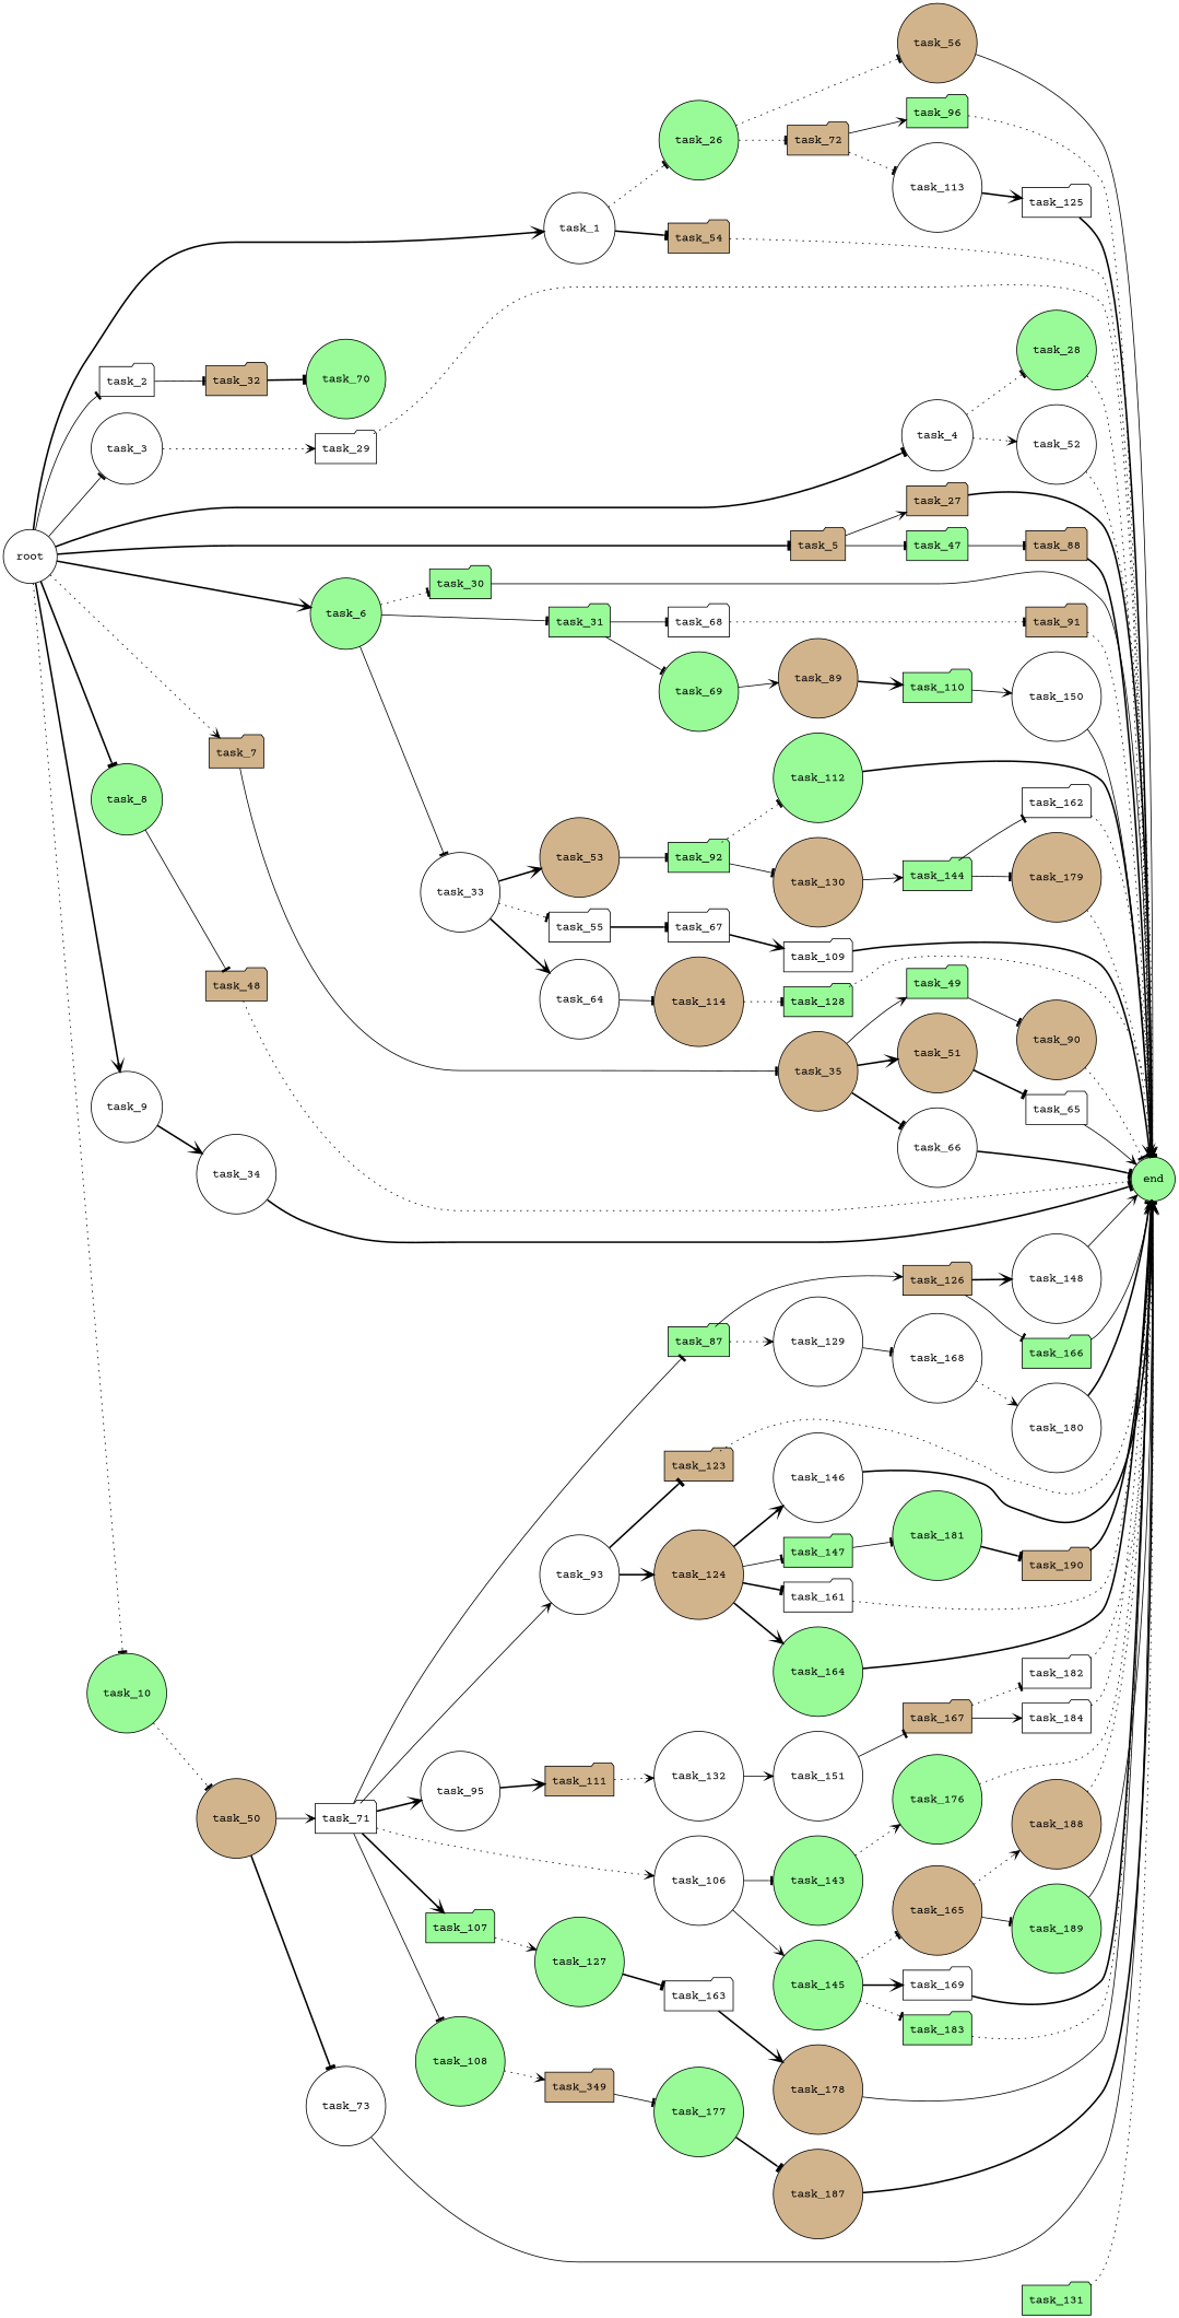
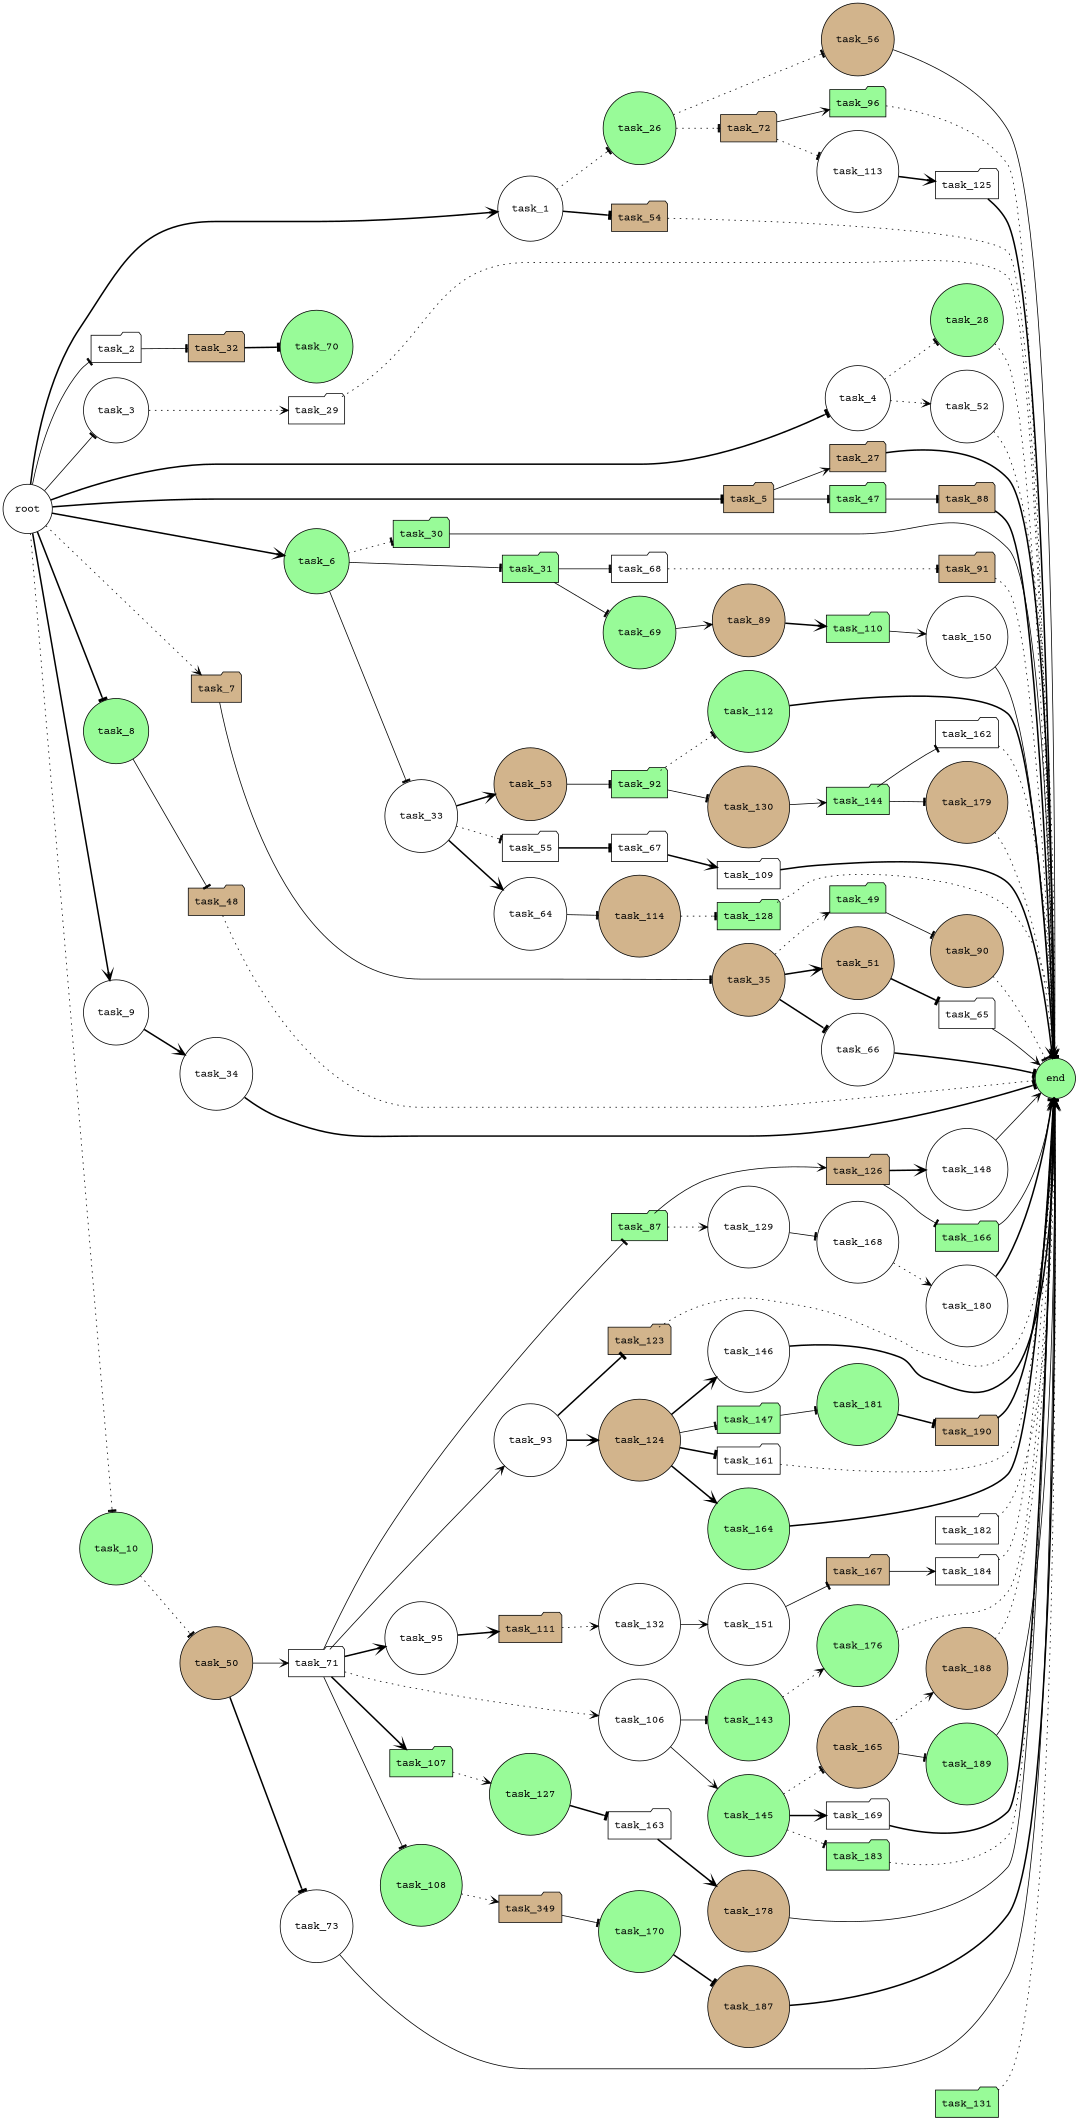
  digraph {
    fontname="Courier Prime"
    rankdir=LR
    node [fillcolor=white fontname="Courier Prime" shape=circle style=filled]
    edge [arrowhead=tee fontname="Courier Prime" style=solid]
    root
    task_1
    task_2 [shape=folder]
    task_3
    task_4
    task_5 [fillcolor=tan shape=folder]
    task_6 [fillcolor=palegreen]
    task_7 [fillcolor=tan shape=folder]
    task_8 [fillcolor=palegreen]
    task_9
    task_10 [fillcolor=palegreen]
    task_26 [fillcolor=palegreen]
    task_54 [fillcolor=tan shape=folder]
    task_32 [fillcolor=tan shape=folder]
    task_29 [shape=folder]
    task_28 [fillcolor=palegreen]
    task_52
    task_27 [fillcolor=tan shape=folder]
    task_47 [fillcolor=palegreen shape=folder]
    task_30 [fillcolor=palegreen shape=folder]
    task_31 [fillcolor=palegreen shape=folder]
    task_33
    task_35 [fillcolor=tan]
    task_48 [fillcolor=tan shape=folder]
    task_34
    task_50 [fillcolor=tan]
    task_56 [fillcolor=tan]
    task_72 [fillcolor=tan shape=folder]
    end [fillcolor=palegreen]
    task_70 [fillcolor=palegreen]
    task_88 [fillcolor=tan shape=folder]
    task_68 [shape=folder]
    task_69 [fillcolor=palegreen]
    task_53 [fillcolor=tan]
    task_55 [shape=folder]
    task_64
    task_49 [fillcolor=palegreen shape=folder]
    task_51 [fillcolor=tan]
    task_66
    task_71 [shape=folder]
    task_73
    task_96 [fillcolor=palegreen shape=folder]
    task_113
    task_91 [fillcolor=tan shape=folder]
    task_89 [fillcolor=tan]
    task_92 [fillcolor=palegreen shape=folder]
    task_67 [shape=folder]
    task_114 [fillcolor=tan]
    task_90 [fillcolor=tan]
    task_65 [shape=folder]
    task_87 [fillcolor=palegreen shape=folder]
    task_93
    task_95
    task_106
    task_107 [fillcolor=palegreen shape=folder]
    task_108 [fillcolor=palegreen]
    task_112 [fillcolor=palegreen]
    task_130 [fillcolor=tan]
    task_109 [shape=folder]
    task_128 [fillcolor=palegreen shape=folder]
    task_110 [fillcolor=palegreen shape=folder]
    task_126 [fillcolor=tan shape=folder]
    task_129
    task_123 [fillcolor=tan shape=folder]
    task_124 [fillcolor=tan]
    task_111 [fillcolor=tan shape=folder]
    task_143 [fillcolor=palegreen]
    task_145 [fillcolor=palegreen]
    task_127 [fillcolor=palegreen]
    n70 [fillcolor=tan label=task_349 shape=folder]
    task_125 [shape=folder]
    task_148
    task_166 [fillcolor=palegreen shape=folder]
    task_168
    task_150
    task_144 [fillcolor=palegreen shape=folder]
    task_146
    task_147 [fillcolor=palegreen shape=folder]
    task_161 [shape=folder]
    task_164 [fillcolor=palegreen]
    task_131 [fillcolor=palegreen shape=folder]
    task_132
    task_176 [fillcolor=palegreen]
    task_165 [fillcolor=tan]
    task_169 [shape=folder]
    task_183 [fillcolor=palegreen shape=folder]
    task_163 [shape=folder]
-   task_177 [fillcolor=palegreen]
+   task_177 [fillcolor=palegreen label=task_170]
    task_151
    task_181 [fillcolor=palegreen]
    task_178 [fillcolor=tan]
    task_180
    task_162 [shape=folder]
    task_179 [fillcolor=tan]
    task_167 [fillcolor=tan shape=folder]
    task_188 [fillcolor=tan]
    task_189 [fillcolor=palegreen]
    task_190 [fillcolor=tan shape=folder]
    task_187 [fillcolor=tan]
    task_182 [shape=folder]
    task_184 [shape=folder]
    root -> task_1 [arrowhead=vee style=bold]
    root -> task_2
    root -> task_3
    root -> task_4 [style=bold]
    root -> task_5 [style=bold]
    root -> task_6 [arrowhead=vee style=bold]
    root -> task_7 [arrowhead=vee style=dotted]
    root -> task_8 [style=bold]
    root -> task_9 [arrowhead=vee style=bold]
    root -> task_10 [style=dotted]
    task_1 -> task_26 [style=dotted]
    task_1 -> task_54 [style=bold]
    task_2 -> task_32
    task_3 -> task_29 [arrowhead=vee style=dotted]
    task_4 -> task_28 [style=dotted]
    task_4 -> task_52 [arrowhead=vee style=dotted]
    task_5 -> task_27 [arrowhead=vee]
    task_5 -> task_47
    task_6 -> task_30 [style=dotted]
    task_6 -> task_31
    task_6 -> task_33
    task_7 -> task_35
    task_8 -> task_48
    task_9 -> task_34 [arrowhead=vee style=bold]
    task_10 -> task_50 [style=dotted]
    task_26 -> task_56 [style=dotted]
    task_26 -> task_72 [style=dotted]
    task_54 -> end [arrowhead=vee style=dotted]
    task_32 -> task_70 [style=bold]
    task_29 -> end [arrowhead=vee style=dotted]
    task_28 -> end [arrowhead=vee style=dotted]
    task_52 -> end [arrowhead=vee style=dotted]
    task_27 -> end [style=bold]
    task_47 -> task_88
    task_30 -> end
    task_31 -> task_68
    task_31 -> task_69
    task_33 -> task_53 [arrowhead=vee style=bold]
    task_33 -> task_55 [style=dotted]
    task_33 -> task_64 [arrowhead=vee style=bold]
-   task_35 -> task_49 [arrowhead=vee]
+   task_35 -> task_49 [arrowhead=vee style=dotted]
    task_35 -> task_51 [arrowhead=vee style=bold]
    task_35 -> task_66 [style=bold]
    task_48 -> end [style=dotted]
    task_34 -> end [style=bold]
    task_50 -> task_71 [arrowhead=vee]
    task_50 -> task_73 [style=bold]
    task_56 -> end [arrowhead=vee]
    task_72 -> task_96 [arrowhead=vee]
    task_72 -> task_113 [style=dotted]
    task_88 -> end [style=bold]
    task_68 -> task_91 [style=dotted]
    task_69 -> task_89 [arrowhead=vee]
    task_53 -> task_92
    task_55 -> task_67 [style=bold]
    task_64 -> task_114
    task_49 -> task_90
    task_51 -> task_65 [style=bold]
    task_66 -> end [style=bold]
    task_71 -> task_87
    task_71 -> task_93 [arrowhead=vee]
    task_71 -> task_95 [arrowhead=vee style=bold]
    task_71 -> task_106 [arrowhead=vee style=dotted]
    task_71 -> task_107 [arrowhead=vee style=bold]
    task_71 -> task_108
    task_73 -> end [arrowhead=vee]
    task_96 -> end [style=dotted]
    task_113 -> task_125 [arrowhead=vee style=bold]
    task_91 -> end [arrowhead=vee style=dotted]
    task_89 -> task_110 [arrowhead=vee style=bold]
    task_92 -> task_112 [style=dotted]
    task_92 -> task_130
    task_67 -> task_109 [arrowhead=vee style=bold]
    task_114 -> task_128 [style=dotted]
    task_90 -> end [style=dotted]
    task_65 -> end [arrowhead=vee]
    task_87 -> task_126 [arrowhead=vee]
    task_87 -> task_129 [arrowhead=vee style=dotted]
    task_93 -> task_123 [style=bold]
    task_93 -> task_124 [arrowhead=vee style=bold]
    task_95 -> task_111 [arrowhead=vee style=bold]
    task_106 -> task_143
    task_106 -> task_145 [arrowhead=vee]
    task_107 -> task_127 [arrowhead=vee style=dotted]
    task_108 -> n70 [arrowhead=vee style=dotted]
    task_112 -> end [style=bold]
    task_130 -> task_144 [arrowhead=vee]
    task_109 -> end [arrowhead=vee style=bold]
    task_128 -> end [arrowhead=vee style=dotted]
    task_110 -> task_150 [arrowhead=vee]
    task_126 -> task_148 [arrowhead=vee style=bold]
    task_126 -> task_166
    task_129 -> task_168
    task_123 -> end [arrowhead=vee style=dotted]
    task_124 -> task_146 [arrowhead=vee style=bold]
    task_124 -> task_147
    task_124 -> task_161 [style=bold]
    task_124 -> task_164 [arrowhead=vee style=bold]
    task_111 -> task_132 [arrowhead=vee style=dotted]
    task_143 -> task_176 [arrowhead=vee style=dotted]
    task_145 -> task_165 [style=dotted]
    task_145 -> task_169 [arrowhead=vee style=bold]
    task_145 -> task_183 [style=dotted]
    task_127 -> task_163 [style=bold]
    n70 -> task_177
    task_125 -> end [style=bold]
    task_148 -> end [arrowhead=vee]
    task_166 -> end [arrowhead=vee]
    task_168 -> task_180 [arrowhead=vee style=dotted]
    task_150 -> end
    task_144 -> task_162
    task_144 -> task_179
    task_146 -> end [arrowhead=vee style=bold]
    task_147 -> task_181
    task_161 -> end [arrowhead=vee style=dotted]
    task_164 -> end [arrowhead=vee style=bold]
    task_131 -> end [style=dotted]
    task_132 -> task_151 [arrowhead=vee]
    task_176 -> end [style=dotted]
    task_165 -> task_188 [arrowhead=vee style=dotted]
    task_165 -> task_189
    task_169 -> end [arrowhead=vee style=bold]
    task_183 -> end [arrowhead=vee style=dotted]
    task_163 -> task_178 [arrowhead=vee style=bold]
    task_177 -> task_187 [style=bold]
    task_151 -> task_167
    task_181 -> task_190 [style=bold]
    task_178 -> end [arrowhead=vee]
    task_180 -> end [style=bold]
    task_162 -> end [style=dotted]
    task_179 -> end [style=dotted]
-   task_167 -> task_182 [style=dotted]
    task_167 -> task_184 [arrowhead=vee]
    task_188 -> end [style=dotted]
    task_189 -> end [arrowhead=vee]
    task_190 -> end [arrowhead=vee style=bold]
    task_187 -> end [arrowhead=vee style=bold]
    task_182 -> end [style=dotted]
    task_184 -> end [arrowhead=vee style=dotted]
  }
